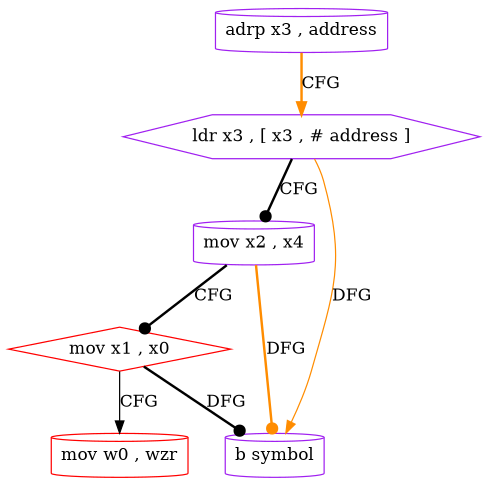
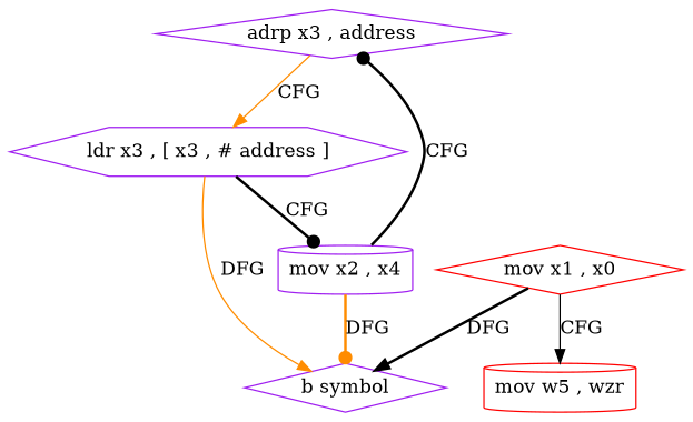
  digraph {
    node [color=purple shape=cylinder]
    edge [arrowhead=normal color=black style=bold]
-   n1 [label="adrp x3 , address"]
+   n1 [label="adrp x3 , address" shape=diamond]
    n2 [label="ldr x3 , [ x3 , # address ]" shape=hexagon]
    n3 [label="mov x2 , x4"]
-   n4 [label="b symbol"]
+   n4 [label="b symbol" shape=diamond]
    n5 [color=red label="mov x1 , x0" shape=diamond]
-   n6 [color=red label="mov w0 , wzr"]
-   n1 -> n2 [color=darkorange label=CFG]
+   n6 [color=red label="mov w5 , wzr"]
+   n1 -> n2 [color=darkorange label=CFG style=solid]
    n2 -> n3 [arrowhead=dot label=CFG]
    n2 -> n4 [color=darkorange label=DFG style=solid]
    n3 -> n4 [arrowhead=dot color=darkorange label=DFG]
-   n3 -> n5 [arrowhead=dot label=CFG]
-   n5 -> n4 [arrowhead=dot label=DFG]
+   n3 -> n1 [arrowhead=dot label=CFG]
+   n5 -> n4 [label=DFG]
    n5 -> n6 [label=CFG style=solid]
  }
